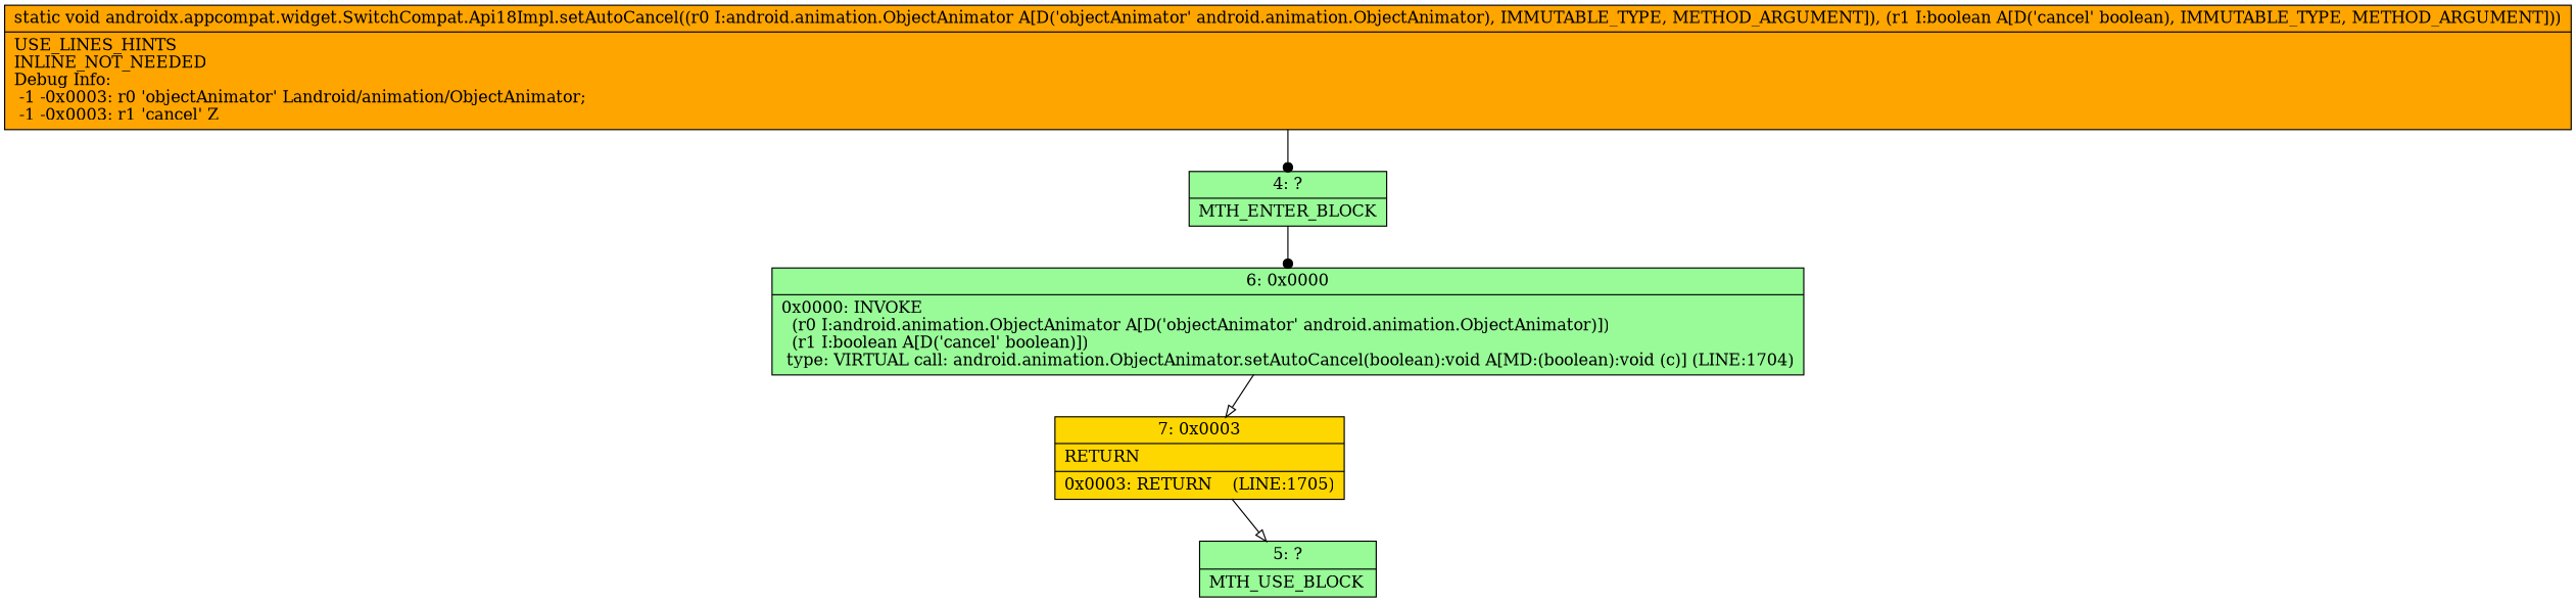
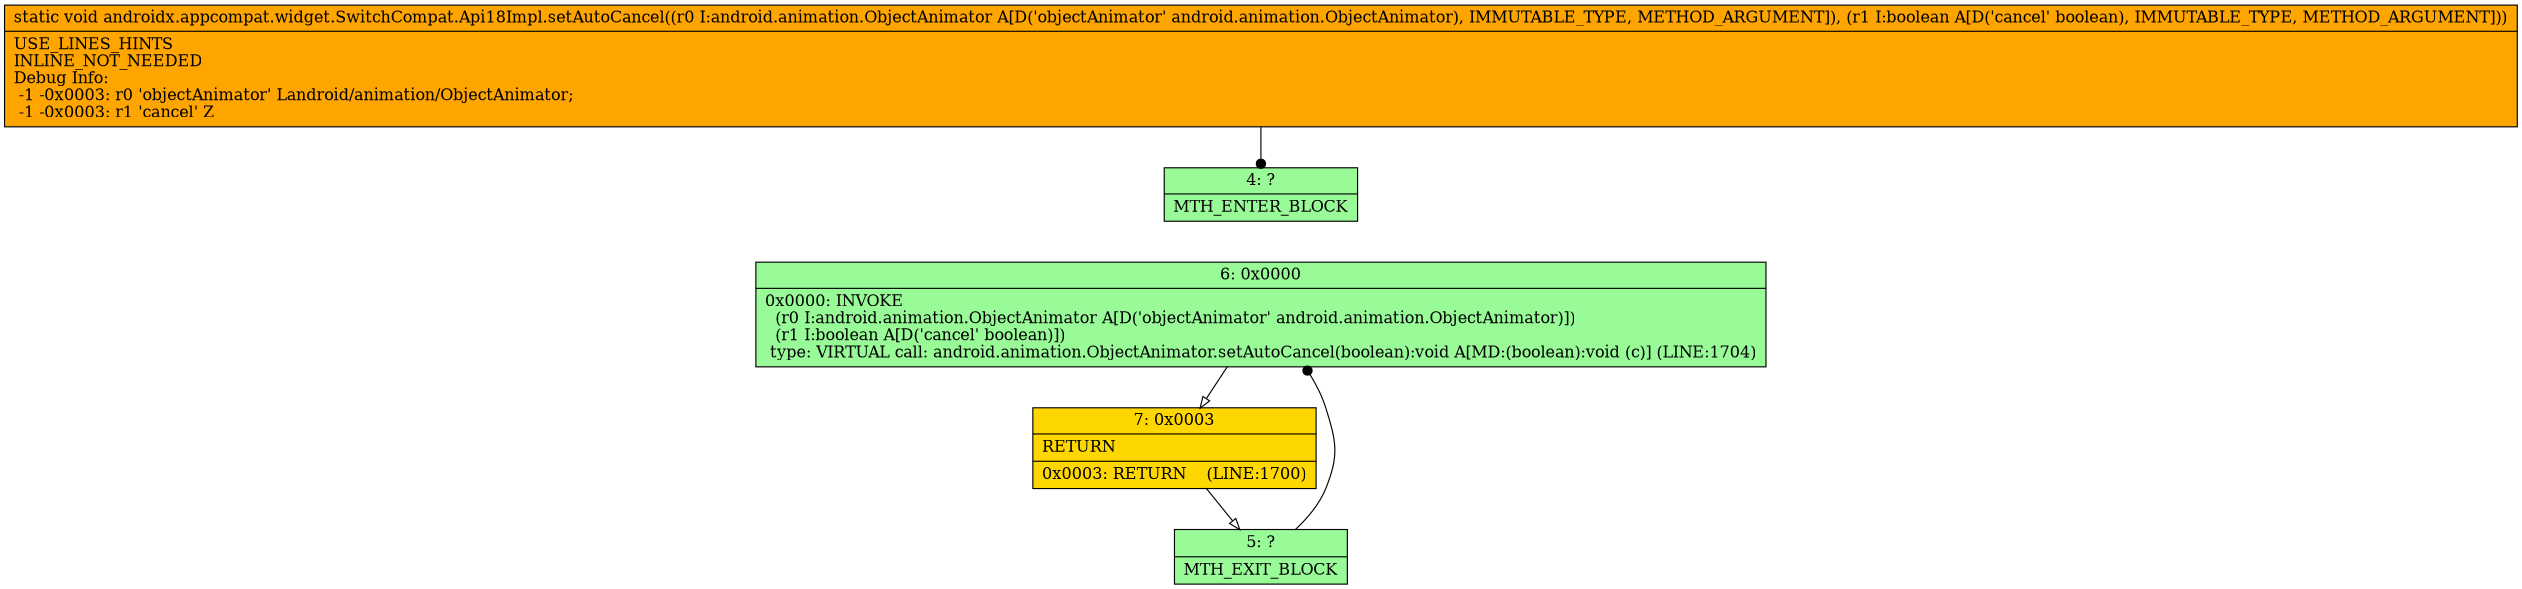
  digraph {
    node [fillcolor=palegreen shape=record style=filled]
    edge [arrowhead=dot]
    n1 [label="{4\:\ ?|MTH_ENTER_BLOCK\l}"]
    n2 [label="{6\:\ 0x0000|0x0000: INVOKE  \l  (r0 I:android.animation.ObjectAnimator A[D('objectAnimator' android.animation.ObjectAnimator)])\l  (r1 I:boolean A[D('cancel' boolean)])\l type: VIRTUAL call: android.animation.ObjectAnimator.setAutoCancel(boolean):void A[MD:(boolean):void (c)] (LINE:1704)\l}"]
-   n3 [fillcolor=gold label="{7\:\ 0x0003|RETURN\l|0x0003: RETURN    (LINE:1705)\l}"]
-   n4 [label="{5\:\ ?|MTH_USE_BLOCK\l}"]
+   n3 [fillcolor=gold label="{7\:\ 0x0003|RETURN\l|0x0003: RETURN    (LINE:1700)\l}"]
+   n4 [label="{5\:\ ?|MTH_EXIT_BLOCK\l}"]
    n5 [fillcolor=orange label="{static void androidx.appcompat.widget.SwitchCompat.Api18Impl.setAutoCancel((r0 I:android.animation.ObjectAnimator A[D('objectAnimator' android.animation.ObjectAnimator), IMMUTABLE_TYPE, METHOD_ARGUMENT]), (r1 I:boolean A[D('cancel' boolean), IMMUTABLE_TYPE, METHOD_ARGUMENT]))  | USE_LINES_HINTS\lINLINE_NOT_NEEDED\lDebug Info:\l  \-1 \-0x0003: r0 'objectAnimator' Landroid\/animation\/ObjectAnimator;\l  \-1 \-0x0003: r1 'cancel' Z\l}"]
-   n1 -> n2
+   n4 -> n2
    n2 -> n3 [arrowhead=onormal]
    n3 -> n4 [arrowhead=onormal]
    n5 -> n1
  }
